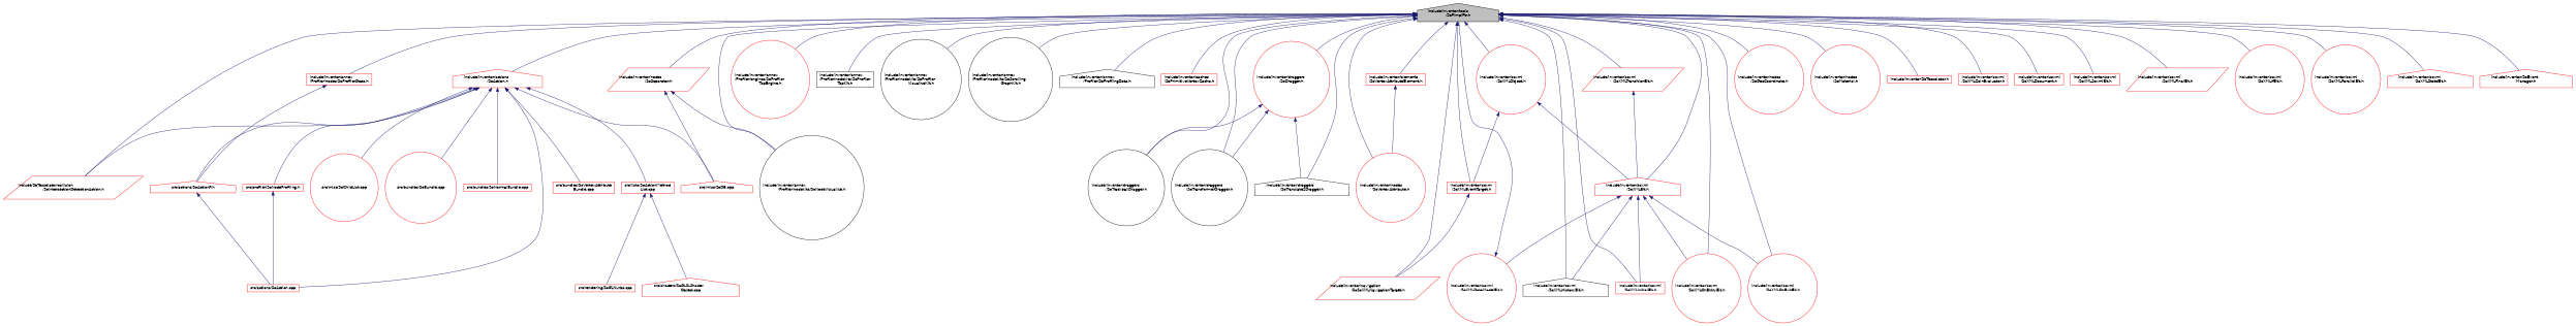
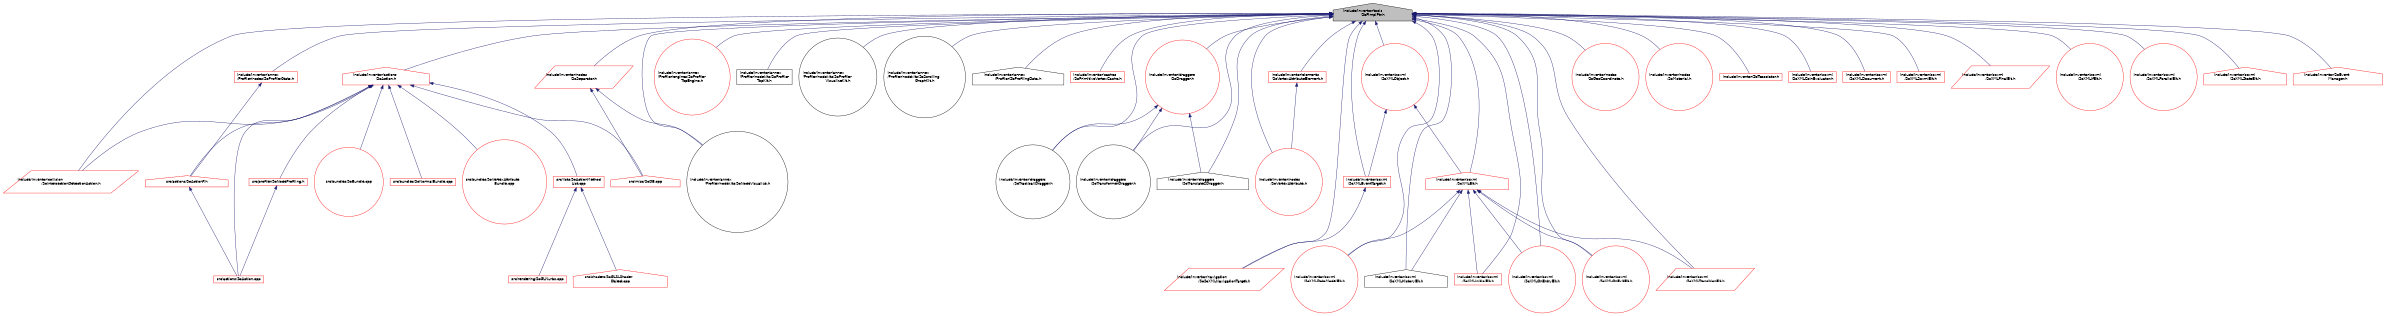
  digraph {
    node [color=red fillcolor=white fontname=Helvetica fontsize=10 shape=circle style=filled]
    edge [color=midnightblue dir=back fontname=Helvetica fontsize=10 labelfontname=Helvetica labelfontsize=10 style=solid]
    n1 [color=black fillcolor=grey75 fontcolor=black height=0.2 label="include/Inventor/tools\l/SbPimplPtr.h" shape=house width=0.4]
    n2 [height=0.2 label="include/Inventor/actions\l/SoAction.h" shape=house width=0.4]
-   n3 [height=0.2 label="include/SbTesselator/collision\l/SoIntersectionDetectionAction.h" shape=parallelogram width=0.4]
+   n3 [height=0.2 label="include/Inventor/collision\l/SoIntersectionDetectionAction.h" shape=parallelogram width=0.4]
    n4 [height=0.2 label="include/Inventor/annex\l/Profiler/engines/SoProfiler\lTopEngine.h" width=0.4]
    n5 [color=black height=0.2 label="include/Inventor/annex\l/Profiler/nodekits/SoNodeVisualize.h" width=0.4]
    n6 [color=black height=0.2 label="include/Inventor/annex\l/Profiler/nodekits/SoProfiler\lTopKit.h" shape=box width=0.4]
    n7 [color=black height=0.2 label="include/Inventor/annex\l/Profiler/nodekits/SoProfiler\lVisualizeKit.h" width=0.4]
    n8 [color=black height=0.2 label="include/Inventor/annex\l/Profiler/nodekits/SoScrolling\lGraphKit.h" width=0.4]
    n9 [height=0.2 label="include/Inventor/annex\l/Profiler/nodes/SoProfilerStats.h" shape=box width=0.4]
    n10 [color=black height=0.2 label="include/Inventor/annex\l/Profiler/SbProfilingData.h" shape=house width=0.4]
    n11 [height=0.2 label="include/Inventor/caches\l/SoPrimitiveVertexCache.h" shape=box width=0.4]
    n12 [height=0.2 label="include/Inventor/draggers\l/SoDragger.h" width=0.4]
    n13 [color=black height=0.2 label="include/Inventor/draggers\l/SoTrackballDragger.h" width=0.4]
    n14 [color=black height=0.2 label="include/Inventor/draggers\l/SoTransformerDragger.h" width=0.4]
    n15 [color=black height=0.2 label="include/Inventor/draggers\l/SoTranslate2Dragger.h" shape=house width=0.4]
    n16 [height=0.2 label="include/Inventor/elements\l/SoVertexAttributeElement.h" shape=box width=0.4]
    n17 [height=0.2 label="include/Inventor/nodes\l/SoVertexAttribute.h" width=0.4]
    n18 [height=0.2 label="include/Inventor/navigation\l/SoScXMLNavigationTarget.h" shape=parallelogram width=0.4]
    n19 [height=0.2 label="include/Inventor/nodes\l/SoGeoCoordinate.h" width=0.4]
    n20 [height=0.2 label="include/Inventor/nodes\l/SoMaterial.h" width=0.4]
    n21 [height=0.2 label="include/Inventor/nodes\l/SoSeparator.h" shape=parallelogram width=0.4]
    n22 [height=0.2 label="include/Inventor/SbTesselator.h" shape=box width=0.4]
    n23 [height=0.2 label="include/Inventor/scxml\l/ScXMLCoinEvaluator.h" shape=box width=0.4]
    n24 [height=0.2 label="include/Inventor/scxml\l/ScXMLDataModelElt.h" width=0.4]
    n25 [height=0.2 label="include/Inventor/scxml\l/ScXMLDocument.h" shape=box width=0.4]
    n26 [height=0.2 label="include/Inventor/scxml\l/ScXMLElt.h" shape=house width=0.4]
    n27 [color=black height=0.2 label="include/Inventor/scxml\l/ScXMLHistoryElt.h" shape=house width=0.4]
    n28 [height=0.2 label="include/Inventor/scxml\l/ScXMLInitialElt.h" shape=box width=0.4]
    n29 [height=0.2 label="include/Inventor/scxml\l/ScXMLOnEntryElt.h" width=0.4]
    n30 [height=0.2 label="include/Inventor/scxml\l/ScXMLOnExitElt.h" width=0.4]
    n31 [height=0.2 label="include/Inventor/scxml\l/ScXMLScxmlElt.h" shape=box width=0.4]
    n32 [height=0.2 label="include/Inventor/scxml\l/ScXMLTransitionElt.h" shape=parallelogram width=0.4]
    n33 [height=0.2 label="include/Inventor/scxml\l/ScXMLEventTarget.h" shape=box width=0.4]
    n34 [height=0.2 label="include/Inventor/scxml\l/ScXMLFinalElt.h" shape=parallelogram width=0.4]
    n35 [height=0.2 label="include/Inventor/scxml\l/ScXMLIfElt.h" width=0.4]
    n36 [height=0.2 label="include/Inventor/scxml\l/ScXMLObject.h" width=0.4]
    n37 [height=0.2 label="include/Inventor/scxml\l/ScXMLParallelElt.h" width=0.4]
    n38 [height=0.2 label="include/Inventor/scxml\l/ScXMLStateElt.h" shape=house width=0.4]
    n39 [height=0.2 label="include/Inventor/SoEvent\lManager.h" shape=house width=0.4]
    n40 [height=0.2 label="src/actions/SoAction.cpp" shape=box width=0.4]
    n41 [height=0.2 label="src/actions/SoActionP.h" shape=house width=0.4]
    n42 [height=0.2 label="src/bundles/SoBundle.cpp" width=0.4]
    n43 [height=0.2 label="src/bundles/SoNormalBundle.cpp" shape=box width=0.4]
-   n44 [height=0.2 label="src/bundles/SoVertexAttribute\lBundle.cpp" shape=box width=0.4]
+   n44 [height=0.2 label="src/bundles/SoVertexAttribute\lBundle.cpp" width=0.4]
    n45 [height=0.2 label="src/lists/SoActionMethod\lList.cpp" shape=box width=0.4]
-   n46 [height=0.2 label="src/misc/SoChildList.cpp" width=0.4]
    n47 [height=0.2 label="src/misc/SoDB.cpp" shape=house width=0.4]
    n48 [height=0.2 label="src/profiler/SoNodeProfiling.h" shape=box width=0.4]
    n49 [height=0.2 label="src/rendering/SoGLNurbs.cpp" shape=box width=0.4]
    n50 [height=0.2 label="src/shaders/SoGLSLShader\lObject.cpp" shape=house width=0.4]
    n1 -> n2
    n1 -> n3
    n1 -> n4
    n1 -> n5
    n1 -> n6
    n1 -> n7
    n1 -> n8
    n1 -> n9
    n1 -> n10
    n1 -> n11
    n1 -> n12
    n1 -> n13
    n1 -> n14
    n1 -> n15
    n1 -> n16
    n1 -> n17
    n1 -> n18
    n1 -> n19
    n1 -> n20
    n1 -> n21
    n1 -> n22
    n1 -> n23
-   n24 -> n1
+   n1 -> n24
    n1 -> n25
    n1 -> n26
    n1 -> n27
    n1 -> n28
    n1 -> n29
    n1 -> n30
    n1 -> n31
    n1 -> n32
    n1 -> n33
    n1 -> n34
    n1 -> n35
    n1 -> n36
    n1 -> n37
    n1 -> n38
    n1 -> n39
    n2 -> n3
    n2 -> n40
    n2 -> n41
    n2 -> n42
    n2 -> n43
    n2 -> n44
    n2 -> n45
-   n2 -> n46
    n2 -> n47
    n2 -> n48
    n9 -> n41
    n12 -> n13
    n12 -> n14
    n12 -> n15
    n16 -> n17
    n21 -> n5
    n21 -> n47
    n26 -> n24
    n26 -> n27
    n26 -> n28
    n26 -> n29
    n26 -> n30
-   n32 -> n26
+   n26 -> n32
    n33 -> n18
    n36 -> n26
    n36 -> n33
    n41 -> n40
    n45 -> n49
    n45 -> n50
    n48 -> n40
  }
